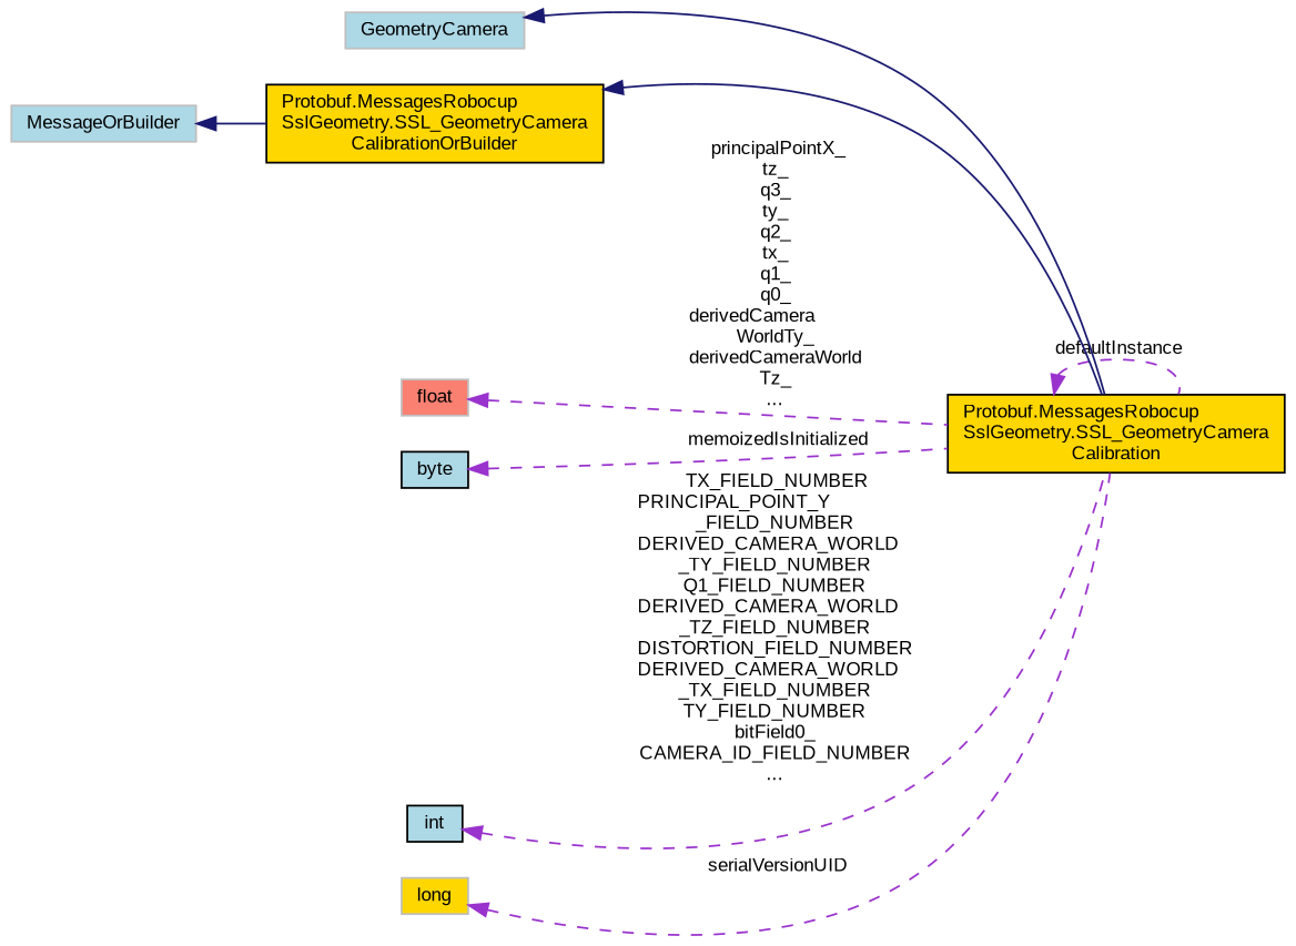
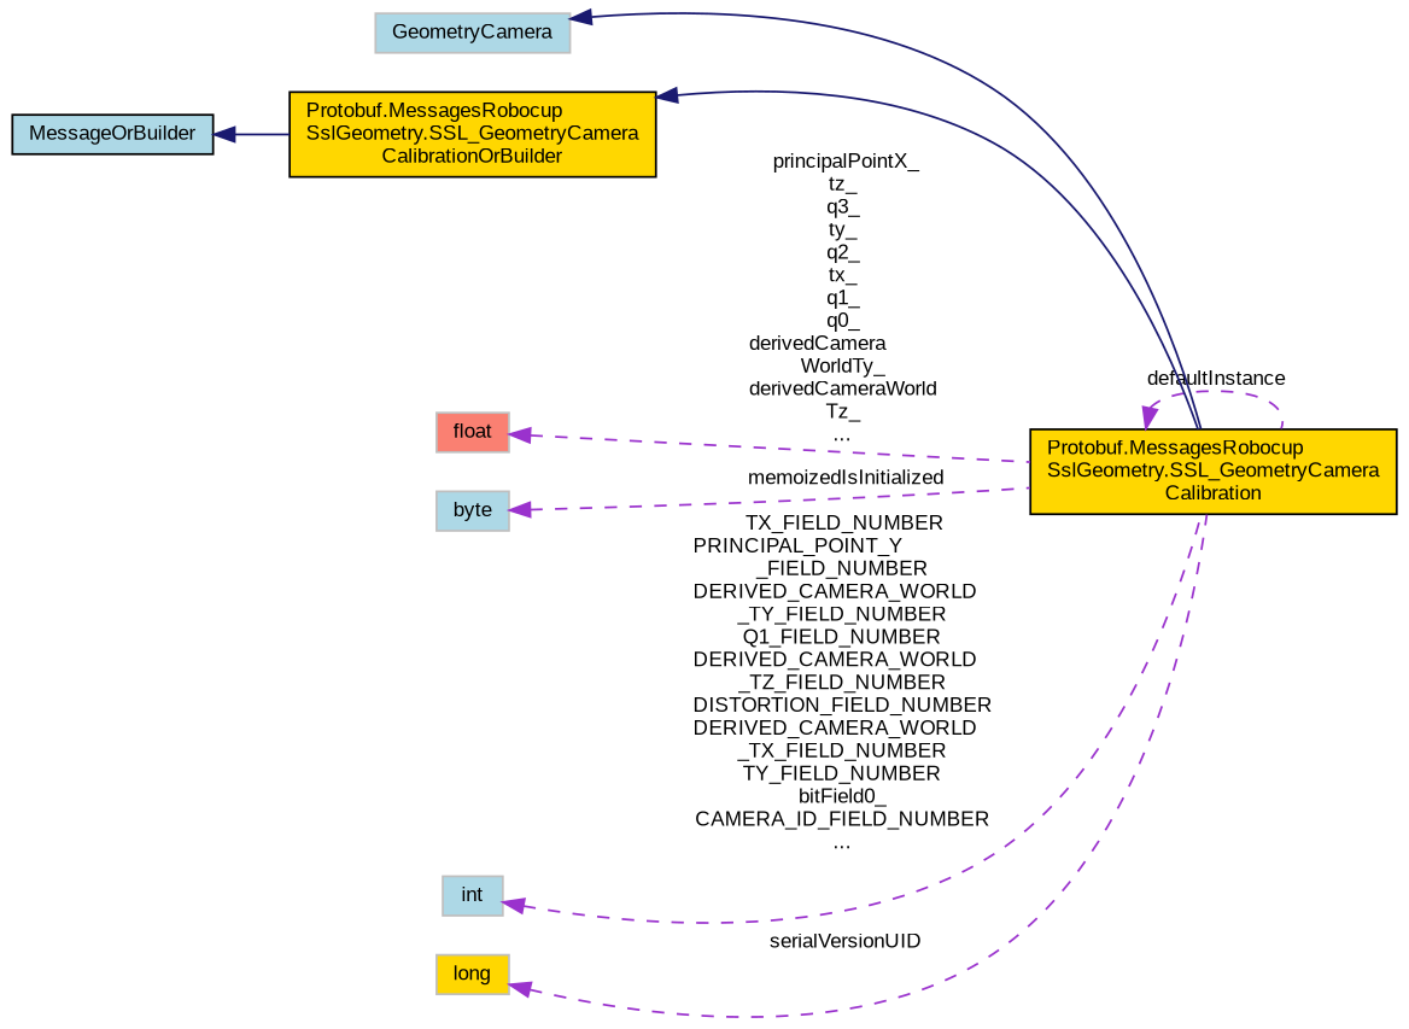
  digraph {
    fontname="Liberation Sans"
    rankdir=LR
    node [color=grey75 fillcolor=lightblue fontname="Liberation Sans" fontsize=10 shape=record style=filled]
    edge [color=darkorchid3 dir=back fontname="Liberation Sans" fontsize=10 labelfontname=Helvetica labelfontsize=10 style=dashed]
    n1 [color=black fillcolor=gold fontcolor=black height=0.2 label="Protobuf.MessagesRobocup\lSslGeometry.SSL_GeometryCamera\lCalibration" width=0.4]
    n2 [height=0.2 label=GeometryCamera width=0.4]
    n3 [color=black fillcolor=gold height=0.2 label="Protobuf.MessagesRobocup\lSslGeometry.SSL_GeometryCamera\lCalibrationOrBuilder" width=0.4]
-   n4 [height=0.2 label=MessageOrBuilder width=0.4]
+   n4 [color=black height=0.2 label=MessageOrBuilder width=0.4]
    n5 [fillcolor=salmon height=0.2 label=float width=0.4]
-   n6 [color=black height=0.2 label=byte width=0.4]
-   n7 [color=black height=0.2 label=int width=0.4]
+   n6 [height=0.2 label=byte width=0.4]
+   n7 [height=0.2 label=int width=0.4]
    n8 [fillcolor=gold height=0.2 label=long width=0.4]
    n1 -> n1 [label=" defaultInstance"]
    n2 -> n1 [color=midnightblue style=solid]
    n3 -> n1 [color=midnightblue style=solid]
    n4 -> n3 [color=midnightblue style=solid]
    n5 -> n1 [label=" principalPointX_\ntz_\nq3_\nty_\nq2_\ntx_\nq1_\nq0_\nderivedCamera\lWorldTy_\nderivedCameraWorld\lTz_\n..."]
    n6 -> n1 [label=" memoizedIsInitialized"]
    n7 -> n1 [label=" TX_FIELD_NUMBER\nPRINCIPAL_POINT_Y\l_FIELD_NUMBER\nDERIVED_CAMERA_WORLD\l_TY_FIELD_NUMBER\nQ1_FIELD_NUMBER\nDERIVED_CAMERA_WORLD\l_TZ_FIELD_NUMBER\nDISTORTION_FIELD_NUMBER\nDERIVED_CAMERA_WORLD\l_TX_FIELD_NUMBER\nTY_FIELD_NUMBER\nbitField0_\nCAMERA_ID_FIELD_NUMBER\n..."]
    n8 -> n1 [label=" serialVersionUID"]
  }
